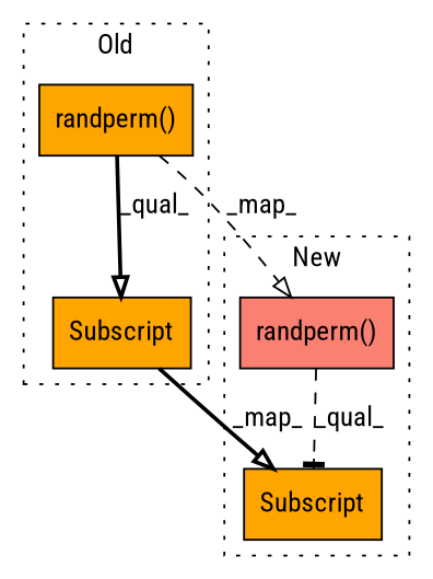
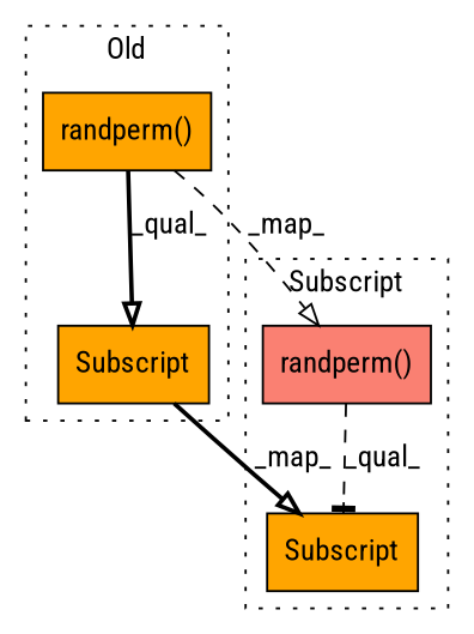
  digraph {
    fontname="Roboto Condensed"
    node [a=75 l="15,1" shape=box style=filled fillcolor=orange fontname="Roboto Condensed"]
    edge [style=bold arrowhead=onormal fontname="Roboto Condensed"]
    n1 [label="randperm()" s="4035,4062"]
    n2 [a=63 l="41,0" label=Subscript s="4035,0"]
    n3 [label="randperm()" s="4047,4074" fillcolor=salmon]
    n4 [a=63 l="41,0" label=Subscript s="4047,0"]
    subgraph cluster_1 {
      label=Old
      style=dotted
      n1
      n2
    }
    subgraph cluster_2 {
-     label=New
+     label=Subscript
      style=dotted
      n3
      n4
    }
    n1 -> n2 [label=_qual_]
    n1 -> n3 [label=_map_ style=dashed]
    n2 -> n4 [label=_map_]
    n3 -> n4 [label=_qual_ style=dashed arrowhead=tee]
  }
